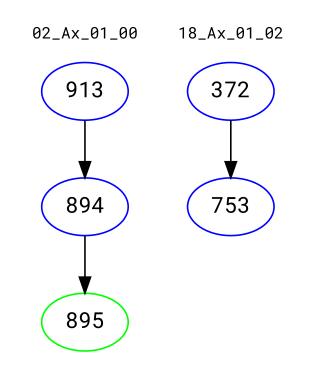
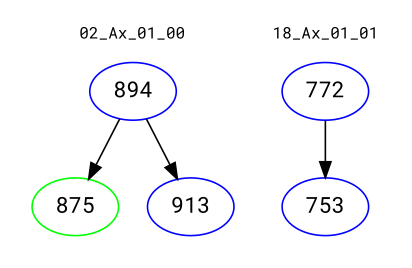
  digraph {
    fontname="Roboto Mono"
    node [color=blue fontname="Roboto Mono"]
    edge [color=black fontname="Roboto Mono"]
    n1 [label=894]
-   n2 [color=green label=895]
+   n2 [color=green label=875]
    n3 [label=913]
-   n4 [label=372]
+   n4 [label=772]
    n5 [label=753]
    subgraph cluster_1 {
      color=white
      fontsize=10
      label="02_Ax_01_00"
      n1
      n2
      n3
    }
    subgraph cluster_2 {
      color=white
      fontsize=10
-     label="18_Ax_01_02"
+     label="18_Ax_01_01"
      n4
      n5
    }
    n1 -> n2
-   n3 -> n1
+   n1 -> n3
    n4 -> n5
  }
